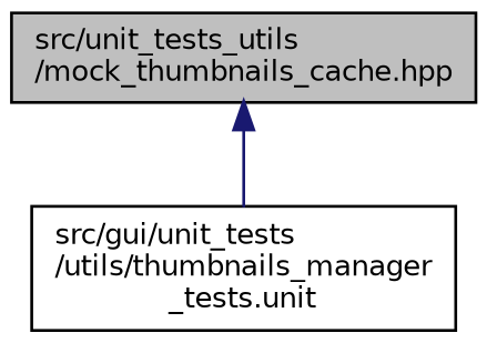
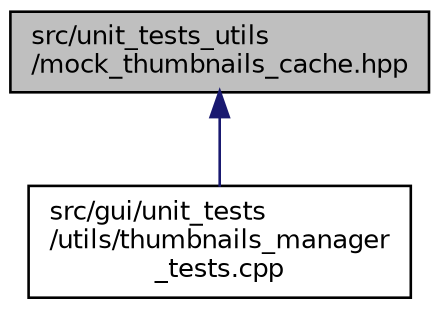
  digraph {
    node [color=black fontname=Helvetica fontsize=10 shape=record style=filled]
    n1 [fillcolor=grey75 fontcolor=black height=0.2 label="src/unit_tests_utils\l/mock_thumbnails_cache.hpp" width=0.4]
-   n2 [fillcolor=white height=0.2 label="src/gui/unit_tests\l/utils/thumbnails_manager\l_tests.unit" width=0.4]
+   n2 [fillcolor=white height=0.2 label="src/gui/unit_tests\l/utils/thumbnails_manager\l_tests.cpp" width=0.4]
    n1 -> n2 [color=midnightblue dir=back fontname=Helvetica fontsize=10 labelfontname=Helvetica labelfontsize=10 style=solid]
  }
